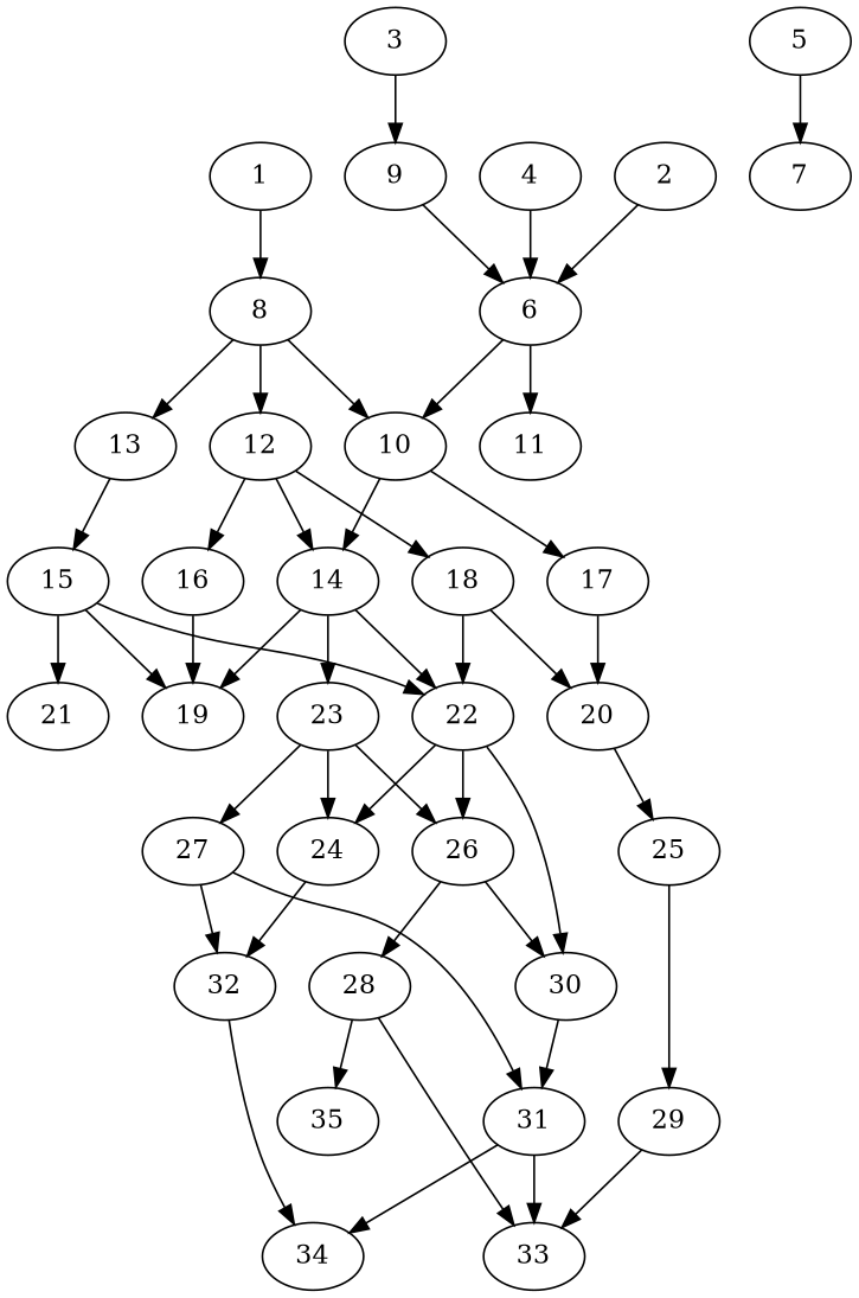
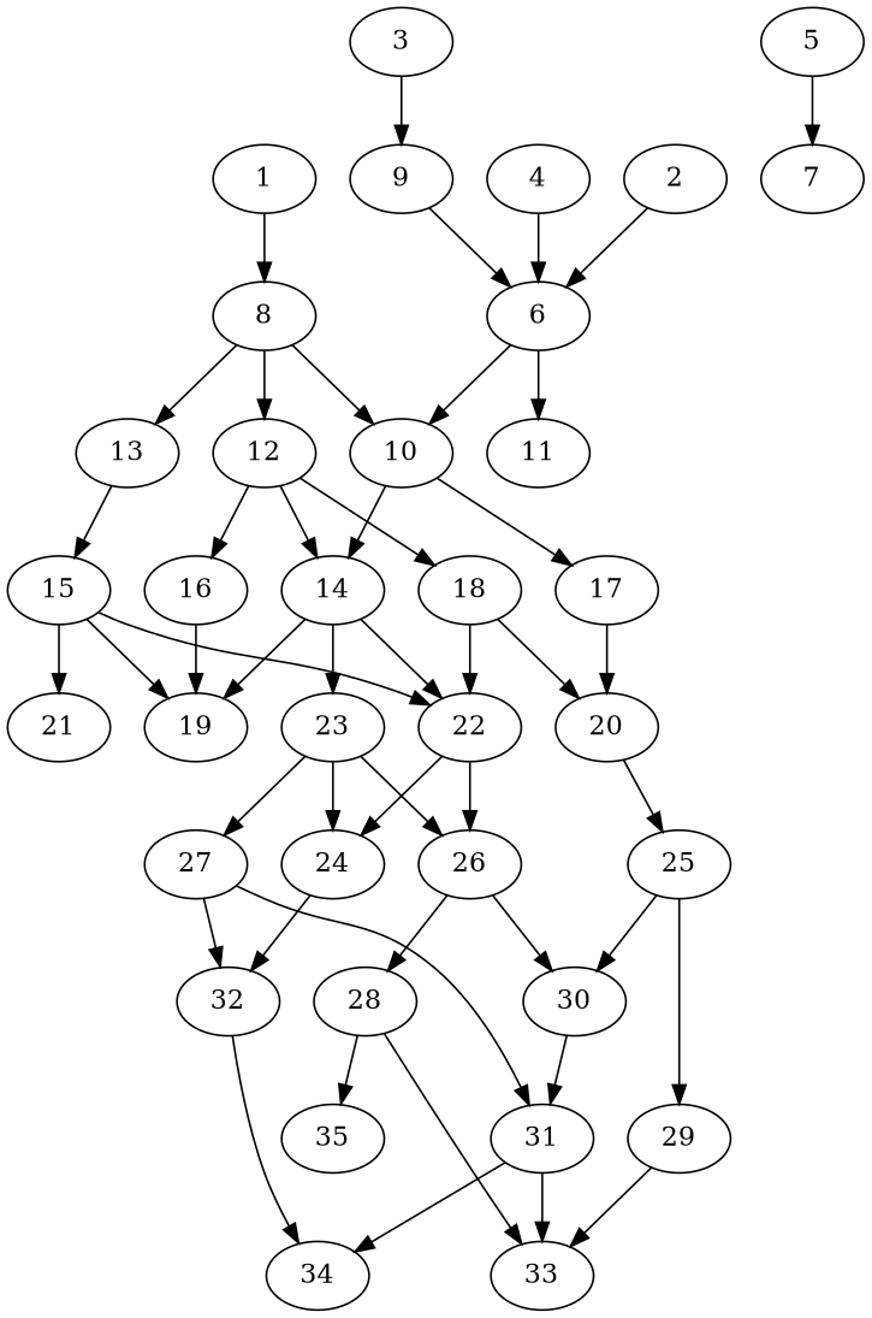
  digraph {
    node [alpha=0.03]
    1 [alpha=0.13 expect_size=29460480]
    8 [alpha=0.17 expect_size=17133568]
    10 [alpha=0.04 expect_size=29362176]
    12 [alpha=0.02 expect_size=25115648]
    13 [alpha=0.06 expect_size=32206848]
    14 [expect_size=50734080]
    17 [alpha=0.08 expect_size=51202048]
    16 [alpha=0.01 expect_size=37540864]
    18 [alpha=0.16 expect_size=44726272]
    15 [alpha=0.09 expect_size=22682624]
    2 [expect_size=43939840]
    6 [alpha=0.06 expect_size=24810496]
    11 [alpha=0.02 expect_size=42232832]
    3 [alpha=0.08 expect_size=18118656]
    9 [alpha=0.09 expect_size=30876672]
    4 [alpha=0.08 expect_size=31682560]
    5 [alpha=0.06 expect_size=19843072]
    7 [alpha=0.17 expect_size=5742592]
    19 [alpha=0.11 expect_size=36571136]
    22 [expect_size=23865344]
    23 [alpha=0.14 expect_size=29672448]
    20 [alpha=0.09 expect_size=9949184]
    21 [alpha=0.18 expect_size=19152896]
    24 [alpha=0.15 expect_size=44275712]
    26 [alpha=0.20 expect_size=26031104]
    27 [alpha=0.16 expect_size=27840512]
    25 [expect_size=51264512]
    32 [alpha=0.18 expect_size=32460800]
    30 [alpha=0.13 expect_size=14960640]
    28 [alpha=0.18 expect_size=46971904]
    31 [alpha=0.11 expect_size=37046272]
    29 [alpha=0.10 expect_size=36360192]
    33 [alpha=0.16 expect_size=39903232]
    34 [alpha=0.13 expect_size=25063424]
    35 [alpha=0.18 expect_size=14381056]
    1 -> 8
    8 -> 10
    8 -> 12
    8 -> 13
    10 -> 14
    10 -> 17
    12 -> 14
    12 -> 16
    12 -> 18
    13 -> 15
    14 -> 19
    14 -> 22
    14 -> 23
    17 -> 20
    16 -> 19
    18 -> 22
    18 -> 20
    15 -> 19
    15 -> 22
    15 -> 21
    2 -> 6
    6 -> 10
    6 -> 11
    3 -> 9
    9 -> 6
    4 -> 6
    5 -> 7
    22 -> 24
    22 -> 26
    23 -> 24
    23 -> 26
    23 -> 27
    20 -> 25
    24 -> 32
    26 -> 30
    26 -> 28
    27 -> 32
    27 -> 31
-   22 -> 30
+   25 -> 30
    25 -> 29
    32 -> 34
    30 -> 31
    28 -> 33
    28 -> 35
    31 -> 33
    31 -> 34
    29 -> 33
  }
